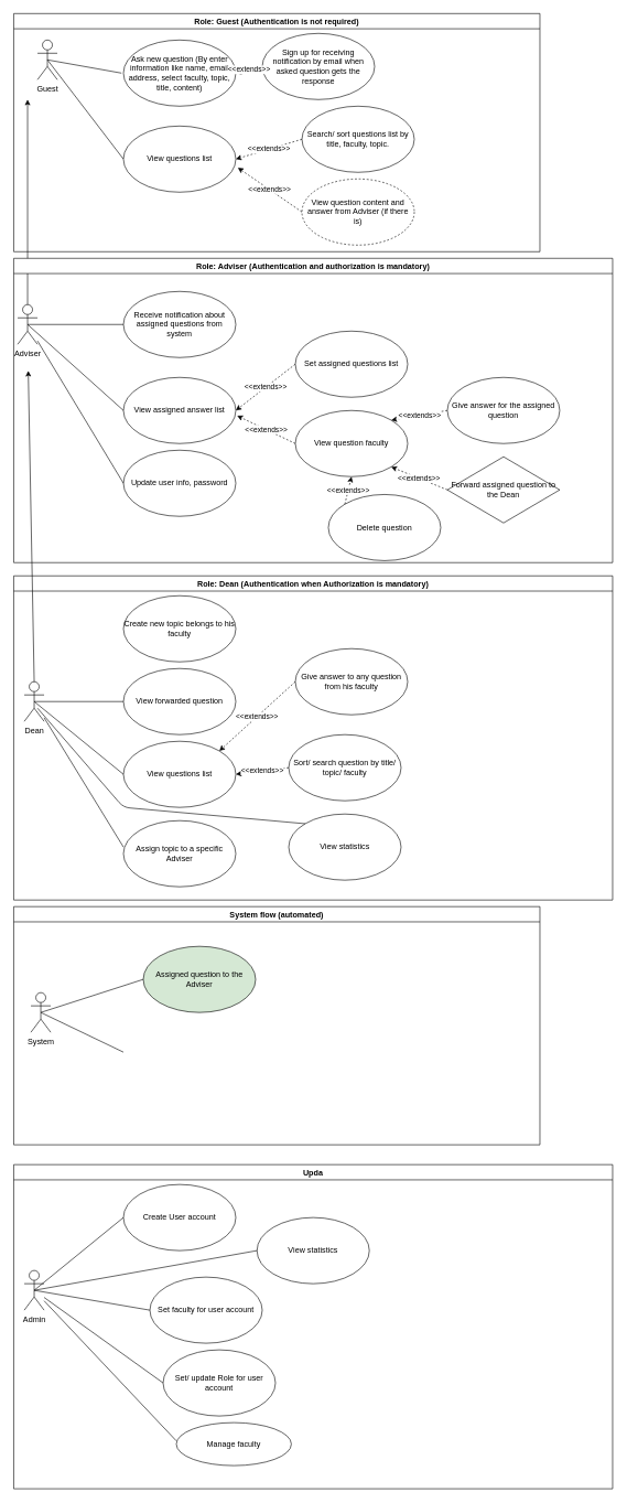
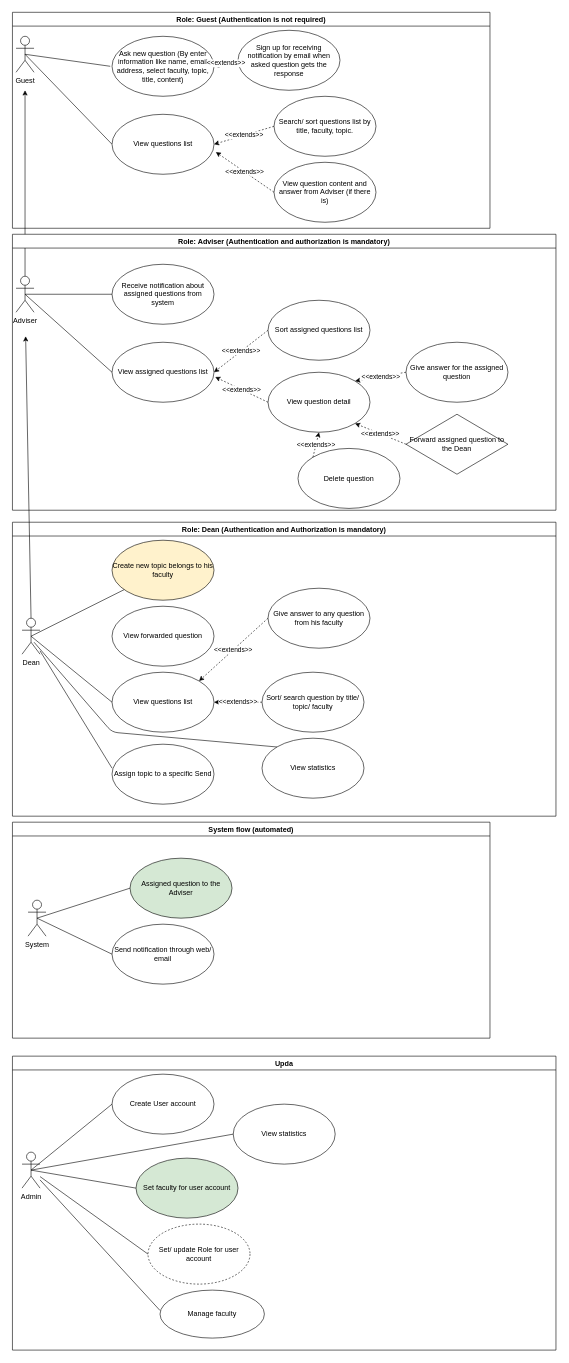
  <mxCell id="0" />
  <mxCell id="1" parent="0" />
- <mxCell id="2" value="Guest" style="shape=umlActor;verticalLabelPosition=bottom;verticalAlign=top;html=1;outlineConnect=0;" parent="1" vertex="1"><mxGeometry x="56" y="60" width="30" height="60" as="geometry" /></mxCell>
+ <mxCell id="2" value="Guest" style="shape=umlActor;verticalLabelPosition=bottom;verticalAlign=top;html=1;outlineConnect=0;" parent="1" vertex="1"><mxGeometry x="26" y="60" width="30" height="60" as="geometry" /></mxCell>
  <mxCell id="3" value="" style="endArrow=none;html=1;exitX=0.5;exitY=0.5;exitDx=0;exitDy=0;exitPerimeter=0;" parent="1" source="2" edge="1"><mxGeometry width="50" height="50" relative="1" as="geometry"><mxPoint x="166" y="260" as="sourcePoint" /><mxPoint x="183" y="110" as="targetPoint" /></mxGeometry></mxCell>
  <mxCell id="4" value="" style="endArrow=none;html=1;entryX=0;entryY=0.5;entryDx=0;entryDy=0;exitX=0.5;exitY=0.5;exitDx=0;exitDy=0;exitPerimeter=0;" parent="1" source="2" target="6" edge="1"><mxGeometry width="50" height="50" relative="1" as="geometry"><mxPoint x="51" y="100" as="sourcePoint" /><mxPoint x="193" y="100" as="targetPoint" /></mxGeometry></mxCell>
  <mxCell id="5" value="Role: Guest (Authentication is not required)" style="swimlane;" parent="1" vertex="1"><mxGeometry x="20" width="796" height="360" as="geometry" y="20" /></mxCell>
  <mxCell id="6" value="View questions list" style="ellipse;whiteSpace=wrap;html=1;" parent="5" vertex="1"><mxGeometry x="166" y="170" width="170" height="100" as="geometry" /></mxCell>
  <mxCell id="7" value="Ask new question (By enter information like name, email address, select faculty, topic, title, content)" style="ellipse;whiteSpace=wrap;html=1;" parent="5" vertex="1"><mxGeometry x="166" y="40" width="170" height="100" as="geometry" /></mxCell>
- <mxCell id="8" value="View question content and answer from Adviser (if there is)" style="ellipse;whiteSpace=wrap;html=1;dashed=1;" parent="5" vertex="1"><mxGeometry x="436" y="250" width="170" height="100" as="geometry" /></mxCell>
+ <mxCell id="8" value="View question content and answer from Adviser (if there is)" style="ellipse;whiteSpace=wrap;html=1;" parent="5" vertex="1"><mxGeometry x="436" y="250" width="170" height="100" as="geometry" /></mxCell>
  <mxCell id="9" value="&amp;lt;&amp;lt;extends&amp;gt;&amp;gt;" style="endArrow=classic;html=1;entryX=1.018;entryY=0.63;entryDx=0;entryDy=0;exitX=0;exitY=0.5;exitDx=0;exitDy=0;dashed=1;entryPerimeter=0;" parent="5" source="8" target="6" edge="1"><mxGeometry width="50" height="50" relative="1" as="geometry"><mxPoint x="426" y="260" as="sourcePoint" /><mxPoint x="326" y="300" as="targetPoint" /></mxGeometry></mxCell>
  <mxCell id="10" value="Search/ sort questions list by title, faculty, topic." style="ellipse;whiteSpace=wrap;html=1;" parent="5" vertex="1"><mxGeometry x="436" y="140" width="170" height="100" as="geometry" /></mxCell>
  <mxCell id="11" value="&amp;lt;&amp;lt;extends&amp;gt;&amp;gt;" style="endArrow=classic;html=1;entryX=1;entryY=0.5;entryDx=0;entryDy=0;exitX=0;exitY=0.5;exitDx=0;exitDy=0;dashed=1;" parent="5" source="10" target="6" edge="1"><mxGeometry width="50" height="50" relative="1" as="geometry"><mxPoint x="436" y="210" as="sourcePoint" /><mxPoint x="336" y="210" as="targetPoint" /></mxGeometry></mxCell>
  <mxCell id="12" value="Sign up for receiving notification by email when asked question gets the response" style="ellipse;whiteSpace=wrap;html=1;" parent="5" vertex="1"><mxGeometry x="376" y="30" width="170" height="100" as="geometry" /></mxCell>
  <mxCell id="13" value="&amp;lt;&amp;lt;extends&amp;gt;&amp;gt;" style="endArrow=classic;html=1;entryX=1;entryY=0.5;entryDx=0;entryDy=0;exitX=0;exitY=0.5;exitDx=0;exitDy=0;dashed=1;" parent="5" source="12" target="7" edge="1"><mxGeometry width="50" height="50" relative="1" as="geometry"><mxPoint x="366" y="80" as="sourcePoint" /><mxPoint x="416" y="30" as="targetPoint" /></mxGeometry></mxCell>
  <mxCell id="14" value="" style="endArrow=classic;html=1;strokeColor=#000000;exitX=0.5;exitY=0;exitDx=0;exitDy=0;exitPerimeter=0;" parent="5" source="16" edge="1"><mxGeometry width="50" height="50" relative="1" as="geometry"><mxPoint x="36" y="270" as="sourcePoint" /><mxPoint x="21" y="130" as="targetPoint" /></mxGeometry></mxCell>
  <mxCell id="15" value="Role: Adviser (Authentication and authorization is mandatory)" style="swimlane;" parent="1" vertex="1"><mxGeometry x="20" y="390" width="906" height="460" as="geometry" /></mxCell>
  <mxCell id="16" value="Adviser" style="shape=umlActor;verticalLabelPosition=bottom;verticalAlign=top;html=1;outlineConnect=0;" parent="15" vertex="1"><mxGeometry x="6" y="70" width="30" height="60" as="geometry" /></mxCell>
  <mxCell id="17" value="Receive notification about assigned questions from system" style="ellipse;whiteSpace=wrap;html=1;" parent="15" vertex="1"><mxGeometry x="166" y="50" width="170" height="100" as="geometry" /></mxCell>
  <mxCell id="18" value="" style="endArrow=none;html=1;entryX=0;entryY=0.5;entryDx=0;entryDy=0;exitX=0.5;exitY=0.5;exitDx=0;exitDy=0;exitPerimeter=0;" parent="15" source="16" target="17" edge="1"><mxGeometry width="50" height="50" relative="1" as="geometry"><mxPoint x="16" y="-50" as="sourcePoint" /><mxPoint x="161" y="100" as="targetPoint" /></mxGeometry></mxCell>
- <mxCell id="19" value="View assigned answer list" style="ellipse;whiteSpace=wrap;html=1;" parent="15" vertex="1"><mxGeometry x="166" y="180" width="170" height="100" as="geometry" /></mxCell>
- <mxCell id="20" value="Set assigned questions list" style="ellipse;whiteSpace=wrap;html=1;" parent="15" vertex="1"><mxGeometry x="426" y="110" width="170" height="100" as="geometry" /></mxCell>
+ <mxCell id="19" value="View assigned questions list" style="ellipse;whiteSpace=wrap;html=1;" parent="15" vertex="1"><mxGeometry x="166" y="180" width="170" height="100" as="geometry" /></mxCell>
+ <mxCell id="20" value="Sort assigned questions list" style="ellipse;whiteSpace=wrap;html=1;" parent="15" vertex="1"><mxGeometry x="426" y="110" width="170" height="100" as="geometry" /></mxCell>
  <mxCell id="21" value="&amp;lt;&amp;lt;extends&amp;gt;&amp;gt;" style="endArrow=classic;html=1;entryX=1;entryY=0.5;entryDx=0;entryDy=0;exitX=0;exitY=0.5;exitDx=0;exitDy=0;dashed=1;" parent="15" source="20" target="19" edge="1"><mxGeometry width="50" height="50" relative="1" as="geometry"><mxPoint x="392.94" y="167" as="sourcePoint" /><mxPoint x="296.0" y="100" as="targetPoint" /></mxGeometry></mxCell>
  <mxCell id="22" value="" style="endArrow=none;html=1;entryX=0;entryY=0.5;entryDx=0;entryDy=0;exitX=0.5;exitY=0.5;exitDx=0;exitDy=0;exitPerimeter=0;" parent="15" source="16" target="19" edge="1"><mxGeometry width="50" height="50" relative="1" as="geometry"><mxPoint y="290" as="sourcePoint" /><mxPoint x="145" y="290" as="targetPoint" /></mxGeometry></mxCell>
- <mxCell id="23" value="View question faculty" style="ellipse;whiteSpace=wrap;html=1;" parent="15" vertex="1"><mxGeometry x="426" y="230" width="170" height="100" as="geometry" /></mxCell>
+ <mxCell id="23" value="View question detail" style="ellipse;whiteSpace=wrap;html=1;" parent="15" vertex="1"><mxGeometry x="426" y="230" width="170" height="100" as="geometry" /></mxCell>
  <mxCell id="24" value="&amp;lt;&amp;lt;extends&amp;gt;&amp;gt;" style="endArrow=classic;html=1;entryX=1.012;entryY=0.58;entryDx=0;entryDy=0;exitX=0;exitY=0.5;exitDx=0;exitDy=0;dashed=1;entryPerimeter=0;" parent="15" source="23" target="19" edge="1"><mxGeometry width="50" height="50" relative="1" as="geometry"><mxPoint x="450" y="540" as="sourcePoint" /><mxPoint x="360" y="610" as="targetPoint" /></mxGeometry></mxCell>
  <mxCell id="25" value="Give answer for the assigned question" style="ellipse;whiteSpace=wrap;html=1;" parent="15" vertex="1"><mxGeometry x="656" y="180" width="170" height="100" as="geometry" /></mxCell>
  <mxCell id="26" value="Forward assigned question to the Dean" style="rhombus;whiteSpace=wrap;html=1;" parent="15" vertex="1"><mxGeometry x="656" y="300" width="170" height="100" as="geometry" /></mxCell>
  <mxCell id="27" value="&amp;lt;&amp;lt;extends&amp;gt;&amp;gt;" style="endArrow=classic;html=1;entryX=1;entryY=1;entryDx=0;entryDy=0;exitX=0;exitY=0.5;exitDx=0;exitDy=0;dashed=1;" parent="15" source="26" target="23" edge="1"><mxGeometry width="50" height="50" relative="1" as="geometry"><mxPoint x="450" y="660" as="sourcePoint" /><mxPoint x="362.04" y="618" as="targetPoint" /></mxGeometry></mxCell>
  <mxCell id="28" value="&amp;lt;&amp;lt;extends&amp;gt;&amp;gt;" style="endArrow=classic;html=1;entryX=1;entryY=0;entryDx=0;entryDy=0;dashed=1;exitX=0;exitY=0.5;exitDx=0;exitDy=0;" parent="15" source="25" target="23" edge="1"><mxGeometry width="50" height="50" relative="1" as="geometry"><mxPoint x="680" y="730" as="sourcePoint" /><mxPoint x="595.104" y="695.355" as="targetPoint" /></mxGeometry></mxCell>
- <mxCell id="29" value="Update user info, password" style="ellipse;whiteSpace=wrap;html=1;" parent="15" vertex="1"><mxGeometry x="166" y="290" width="170" height="100" as="geometry" /></mxCell>
- <mxCell id="30" value="" style="endArrow=none;html=1;entryX=0;entryY=0.5;entryDx=0;entryDy=0;" parent="15" source="16" target="29" edge="1"><mxGeometry width="50" height="50" relative="1" as="geometry"><mxPoint x="26" y="190" as="sourcePoint" /><mxPoint x="171.0" y="320" as="targetPoint" /></mxGeometry></mxCell>
  <mxCell id="31" value="Delete question" style="ellipse;whiteSpace=wrap;html=1;" parent="15" vertex="1"><mxGeometry x="476" y="357" width="170" height="100" as="geometry" /></mxCell>
  <mxCell id="32" value="&amp;lt;&amp;lt;extends&amp;gt;&amp;gt;" style="endArrow=classic;html=1;entryX=0.5;entryY=1;entryDx=0;entryDy=0;exitX=0;exitY=0;exitDx=0;exitDy=0;dashed=1;" parent="15" source="31" target="23" edge="1"><mxGeometry width="50" height="50" relative="1" as="geometry"><mxPoint x="480.64" y="384.79" as="sourcePoint" /><mxPoint x="395.995" y="349.997" as="targetPoint" /></mxGeometry></mxCell>
- <mxCell id="33" value="Role: Dean (Authentication when Authorization is mandatory)" style="swimlane;" parent="1" vertex="1"><mxGeometry x="20" y="870" width="906" height="490" as="geometry" /></mxCell>
+ <mxCell id="33" value="Role: Dean (Authentication and Authorization is mandatory)" style="swimlane;" parent="1" vertex="1"><mxGeometry x="20" y="870" width="906" height="490" as="geometry" /></mxCell>
  <mxCell id="34" value="View forwarded question" style="ellipse;whiteSpace=wrap;html=1;" parent="33" vertex="1"><mxGeometry x="166" y="140" width="170" height="100" as="geometry" /></mxCell>
- <mxCell id="35" value="Create new topic belongs to his faculty" style="ellipse;whiteSpace=wrap;html=1;" parent="33" vertex="1"><mxGeometry x="166" y="30" width="170" height="100" as="geometry" /></mxCell>
+ <mxCell id="35" value="Create new topic belongs to his faculty" style="ellipse;whiteSpace=wrap;html=1;fillColor=#fff2cc;" parent="33" vertex="1"><mxGeometry x="166" y="30" width="170" height="100" as="geometry" /></mxCell>
  <mxCell id="36" value="Dean" style="shape=umlActor;verticalLabelPosition=bottom;verticalAlign=top;html=1;outlineConnect=0;" parent="33" vertex="1"><mxGeometry x="16" y="160" width="30" height="60" as="geometry" /></mxCell>
- <mxCell id="37" value="" style="endArrow=none;html=1;exitX=0.5;exitY=0.5;exitDx=0;exitDy=0;exitPerimeter=0;entryX=0;entryY=0.5;entryDx=0;entryDy=0;" parent="33" source="36" target="34" edge="1"><mxGeometry width="50" height="50" relative="1" as="geometry"><mxPoint x="116" y="210" as="sourcePoint" /><mxPoint x="166" y="220" as="targetPoint" /></mxGeometry></mxCell>
+ <mxCell id="37" value="" style="endArrow=none;html=1;exitX=0.5;exitY=0.5;exitDx=0;exitDy=0;exitPerimeter=0;" parent="33" source="36" target="35" edge="1"><mxGeometry width="50" height="50" relative="1" as="geometry"><mxPoint x="116" y="210" as="sourcePoint" /><mxPoint x="166" y="220" as="targetPoint" /></mxGeometry></mxCell>
  <mxCell id="38" value="View questions list" style="ellipse;whiteSpace=wrap;html=1;" parent="33" vertex="1"><mxGeometry x="166" y="250" width="170" height="100" as="geometry" /></mxCell>
  <mxCell id="39" value="" style="endArrow=none;html=1;exitX=0.5;exitY=0.5;exitDx=0;exitDy=0;exitPerimeter=0;entryX=0;entryY=0.5;entryDx=0;entryDy=0;" parent="33" source="36" target="38" edge="1"><mxGeometry width="50" height="50" relative="1" as="geometry"><mxPoint x="56" y="230" as="sourcePoint" /><mxPoint x="181" y="270" as="targetPoint" /></mxGeometry></mxCell>
- <mxCell id="40" value="Sort/ search question by title/ topic/ faculty" style="ellipse;whiteSpace=wrap;html=1;" parent="33" vertex="1"><mxGeometry x="416" y="240" width="170" height="100" as="geometry" /></mxCell>
+ <mxCell id="40" value="Sort/ search question by title/ topic/ faculty" style="ellipse;whiteSpace=wrap;html=1;" parent="33" vertex="1"><mxGeometry x="416" y="250" width="170" height="100" as="geometry" /></mxCell>
  <mxCell id="41" value="&amp;lt;&amp;lt;extends&amp;gt;&amp;gt;" style="endArrow=classic;html=1;entryX=1;entryY=0.5;entryDx=0;entryDy=0;exitX=0;exitY=0.5;exitDx=0;exitDy=0;dashed=1;" parent="33" source="40" target="38" edge="1"><mxGeometry width="50" height="50" relative="1" as="geometry"><mxPoint x="680.0" y="260" as="sourcePoint" /><mxPoint x="594.85" y="225.504" as="targetPoint" /></mxGeometry></mxCell>
- <mxCell id="42" value="Assign topic to a specific Adviser" style="ellipse;whiteSpace=wrap;html=1;" parent="33" vertex="1"><mxGeometry x="166" y="370" width="170" height="100" as="geometry" /></mxCell>
+ <mxCell id="42" value="Assign topic to a specific Send" style="ellipse;whiteSpace=wrap;html=1;" parent="33" vertex="1"><mxGeometry x="166" y="370" width="170" height="100" as="geometry" /></mxCell>
  <mxCell id="43" value="" style="endArrow=none;html=1;" parent="33" source="36" edge="1"><mxGeometry width="50" height="50" relative="1" as="geometry"><mxPoint x="46" y="270" as="sourcePoint" /><mxPoint x="166" y="410" as="targetPoint" /></mxGeometry></mxCell>
  <mxCell id="44" value="Give answer to any question from his faculty" style="ellipse;whiteSpace=wrap;html=1;" parent="33" vertex="1"><mxGeometry x="426" y="110" width="170" height="100" as="geometry" /></mxCell>
  <mxCell id="45" value="&amp;lt;&amp;lt;extends&amp;gt;&amp;gt;" style="endArrow=classic;html=1;exitX=0;exitY=0.5;exitDx=0;exitDy=0;dashed=1;entryX=1;entryY=0;entryDx=0;entryDy=0;" parent="33" source="44" target="38" edge="1"><mxGeometry width="50" height="50" relative="1" as="geometry"><mxPoint x="426" y="170" as="sourcePoint" /><mxPoint x="336" y="190" as="targetPoint" /></mxGeometry></mxCell>
  <mxCell id="46" value="View statistics" style="ellipse;whiteSpace=wrap;html=1;" parent="33" vertex="1"><mxGeometry x="416" y="360" width="170" height="100" as="geometry" /></mxCell>
  <mxCell id="47" value="" style="endArrow=none;html=1;exitX=0.667;exitY=0.667;exitDx=0;exitDy=0;exitPerimeter=0;entryX=0;entryY=0;entryDx=0;entryDy=0;" parent="33" source="36" target="46" edge="1"><mxGeometry width="50" height="50" relative="1" as="geometry"><mxPoint x="70" y="380.004" as="sourcePoint" /><mxPoint x="190" y="575.56" as="targetPoint" /><Array as="points"><mxPoint x="166" y="350" /></Array></mxGeometry></mxCell>
  <mxCell id="48" value="System flow (automated)" style="swimlane;" parent="1" vertex="1"><mxGeometry x="20" y="1370" width="796" height="360" as="geometry" /></mxCell>
+ <mxCell id="49" value="Send notification through web/ email" style="ellipse;whiteSpace=wrap;html=1;" parent="48" vertex="1"><mxGeometry x="166" y="170" width="170" height="100" as="geometry" /></mxCell>
  <mxCell id="50" value="Assigned question to the Adviser" style="ellipse;whiteSpace=wrap;html=1;fillColor=#d5e8d4;" parent="48" vertex="1"><mxGeometry x="196" y="60" width="170" height="100" as="geometry" /></mxCell>
  <mxCell id="51" value="System" style="shape=umlActor;verticalLabelPosition=bottom;verticalAlign=top;html=1;outlineConnect=0;" parent="48" vertex="1"><mxGeometry x="26" y="130" width="30" height="60" as="geometry" /></mxCell>
  <mxCell id="52" value="" style="endArrow=none;html=1;entryX=0;entryY=0.5;entryDx=0;entryDy=0;exitX=0.5;exitY=0.5;exitDx=0;exitDy=0;exitPerimeter=0;" parent="48" source="51" target="50" edge="1"><mxGeometry width="50" height="50" relative="1" as="geometry"><mxPoint x="86" y="140" as="sourcePoint" /><mxPoint x="136" y="90" as="targetPoint" /></mxGeometry></mxCell>
  <mxCell id="53" value="" style="endArrow=none;html=1;exitX=0.5;exitY=0.5;exitDx=0;exitDy=0;exitPerimeter=0;" parent="48" source="51" edge="1"><mxGeometry width="50" height="50" relative="1" as="geometry"><mxPoint x="116" y="210" as="sourcePoint" /><mxPoint x="166" y="220" as="targetPoint" /></mxGeometry></mxCell>
  <mxCell id="54" value="Upda" style="swimlane;" parent="1" vertex="1"><mxGeometry x="20" y="1760" width="906" height="490" as="geometry" /></mxCell>
  <mxCell id="55" value="Create User account" style="ellipse;whiteSpace=wrap;html=1;" parent="54" vertex="1"><mxGeometry x="166" y="30" width="170" height="100" as="geometry" /></mxCell>
  <mxCell id="56" value="Admin" style="shape=umlActor;verticalLabelPosition=bottom;verticalAlign=top;html=1;outlineConnect=0;" parent="54" vertex="1"><mxGeometry x="16" y="160" width="30" height="60" as="geometry" /></mxCell>
  <mxCell id="57" value="" style="endArrow=none;html=1;entryX=0;entryY=0.5;entryDx=0;entryDy=0;exitX=0.5;exitY=0.5;exitDx=0;exitDy=0;exitPerimeter=0;" parent="54" source="56" target="55" edge="1"><mxGeometry width="50" height="50" relative="1" as="geometry"><mxPoint x="86" y="140" as="sourcePoint" /><mxPoint x="136" y="90" as="targetPoint" /></mxGeometry></mxCell>
- <mxCell id="58" value="Set faculty for user account" style="ellipse;whiteSpace=wrap;html=1;" parent="54" vertex="1"><mxGeometry x="206" y="170" width="170" height="100" as="geometry" /></mxCell>
- <mxCell id="59" value="Set/ update Role for user account" style="ellipse;whiteSpace=wrap;html=1;" parent="54" vertex="1"><mxGeometry x="226" y="280" width="170" height="100" as="geometry" /></mxCell>
+ <mxCell id="58" value="Set faculty for user account" style="ellipse;whiteSpace=wrap;html=1;fillColor=#d5e8d4;" parent="54" vertex="1"><mxGeometry x="206" y="170" width="170" height="100" as="geometry" /></mxCell>
+ <mxCell id="59" value="Set/ update Role for user account" style="ellipse;whiteSpace=wrap;html=1;dashed=1;" parent="54" vertex="1"><mxGeometry x="226" y="280" width="170" height="100" as="geometry" /></mxCell>
  <mxCell id="60" value="" style="endArrow=none;html=1;entryX=0;entryY=0.5;entryDx=0;entryDy=0;exitX=0.5;exitY=0.5;exitDx=0;exitDy=0;exitPerimeter=0;" parent="54" source="56" target="58" edge="1"><mxGeometry width="50" height="50" relative="1" as="geometry"><mxPoint x="55" y="260.0" as="sourcePoint" /><mxPoint x="190.0" y="150.0" as="targetPoint" /></mxGeometry></mxCell>
  <mxCell id="61" value="" style="endArrow=none;html=1;entryX=0;entryY=0.5;entryDx=0;entryDy=0;" parent="54" source="56" target="59" edge="1"><mxGeometry width="50" height="50" relative="1" as="geometry"><mxPoint x="55" y="250.0" as="sourcePoint" /><mxPoint x="190.0" y="280.0" as="targetPoint" /></mxGeometry></mxCell>
  <mxCell id="62" value="View statistics" style="ellipse;whiteSpace=wrap;html=1;" parent="54" vertex="1"><mxGeometry x="368" y="80" width="170" height="100" as="geometry" /></mxCell>
  <mxCell id="63" value="" style="endArrow=none;html=1;strokeColor=#000000;exitX=0.5;exitY=0.5;exitDx=0;exitDy=0;exitPerimeter=0;entryX=0;entryY=0.5;entryDx=0;entryDy=0;" parent="54" source="56" target="62" edge="1"><mxGeometry width="50" height="50" relative="1" as="geometry"><mxPoint x="126" y="180" as="sourcePoint" /><mxPoint x="176" y="130" as="targetPoint" /></mxGeometry></mxCell>
- <mxCell id="64" value="Manage faculty" style="ellipse;whiteSpace=wrap;html=1;" parent="54" vertex="1"><mxGeometry x="246" y="390" width="174" height="65" as="geometry" /></mxCell>
+ <mxCell id="64" value="Manage faculty" style="ellipse;whiteSpace=wrap;html=1;" parent="54" vertex="1"><mxGeometry x="246" y="390" width="174" height="80" as="geometry" /></mxCell>
  <mxCell id="65" value="" style="endArrow=none;html=1;exitX=0;exitY=0.425;exitDx=0;exitDy=0;exitPerimeter=0;" parent="54" source="64" target="56" edge="1"><mxGeometry width="50" height="50" relative="1" as="geometry"><mxPoint x="516" y="390" as="sourcePoint" /><mxPoint x="566" y="340" as="targetPoint" /></mxGeometry></mxCell>
  <mxCell id="66" value="" style="endArrow=classic;html=1;strokeColor=#000000;exitX=0.5;exitY=0;exitDx=0;exitDy=0;exitPerimeter=0;" parent="1" source="36" edge="1"><mxGeometry width="50" height="50" relative="1" as="geometry"><mxPoint x="86" y="810" as="sourcePoint" /><mxPoint x="42" y="560" as="targetPoint" /></mxGeometry></mxCell>
